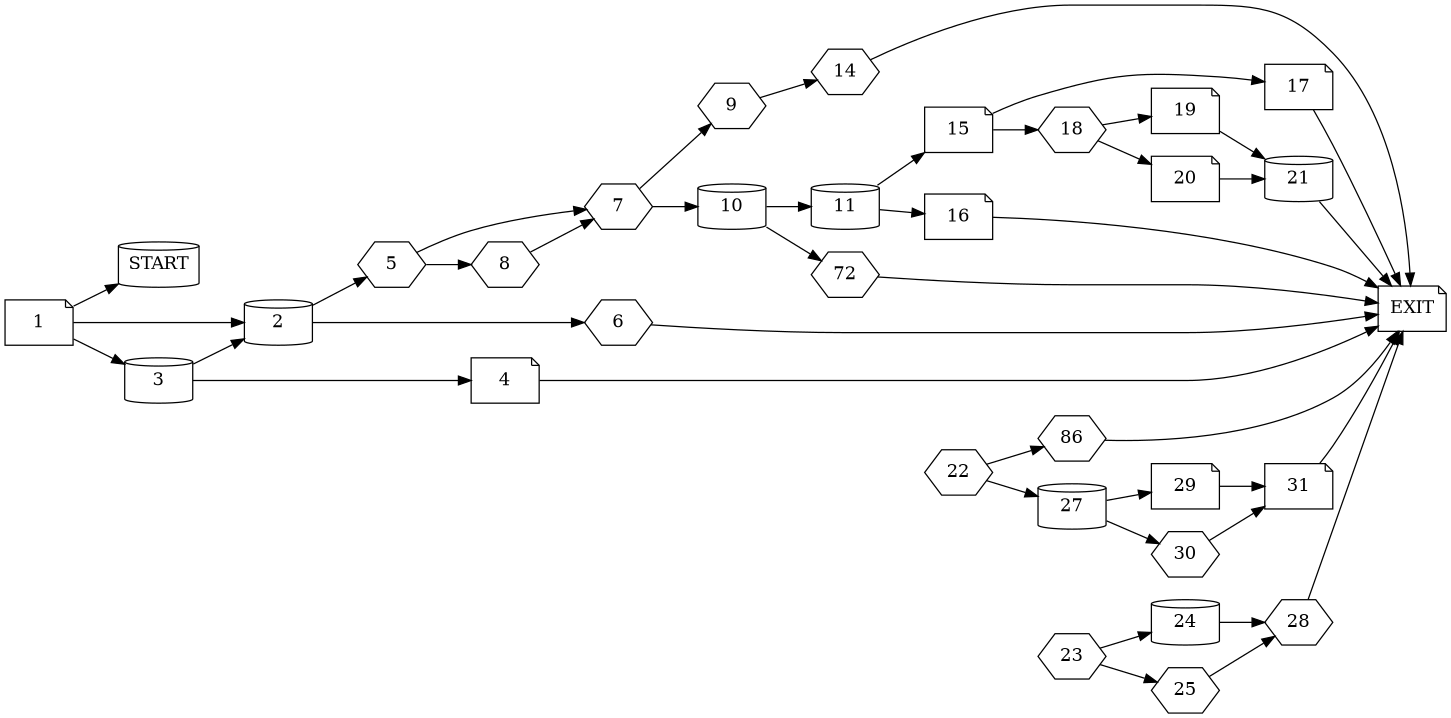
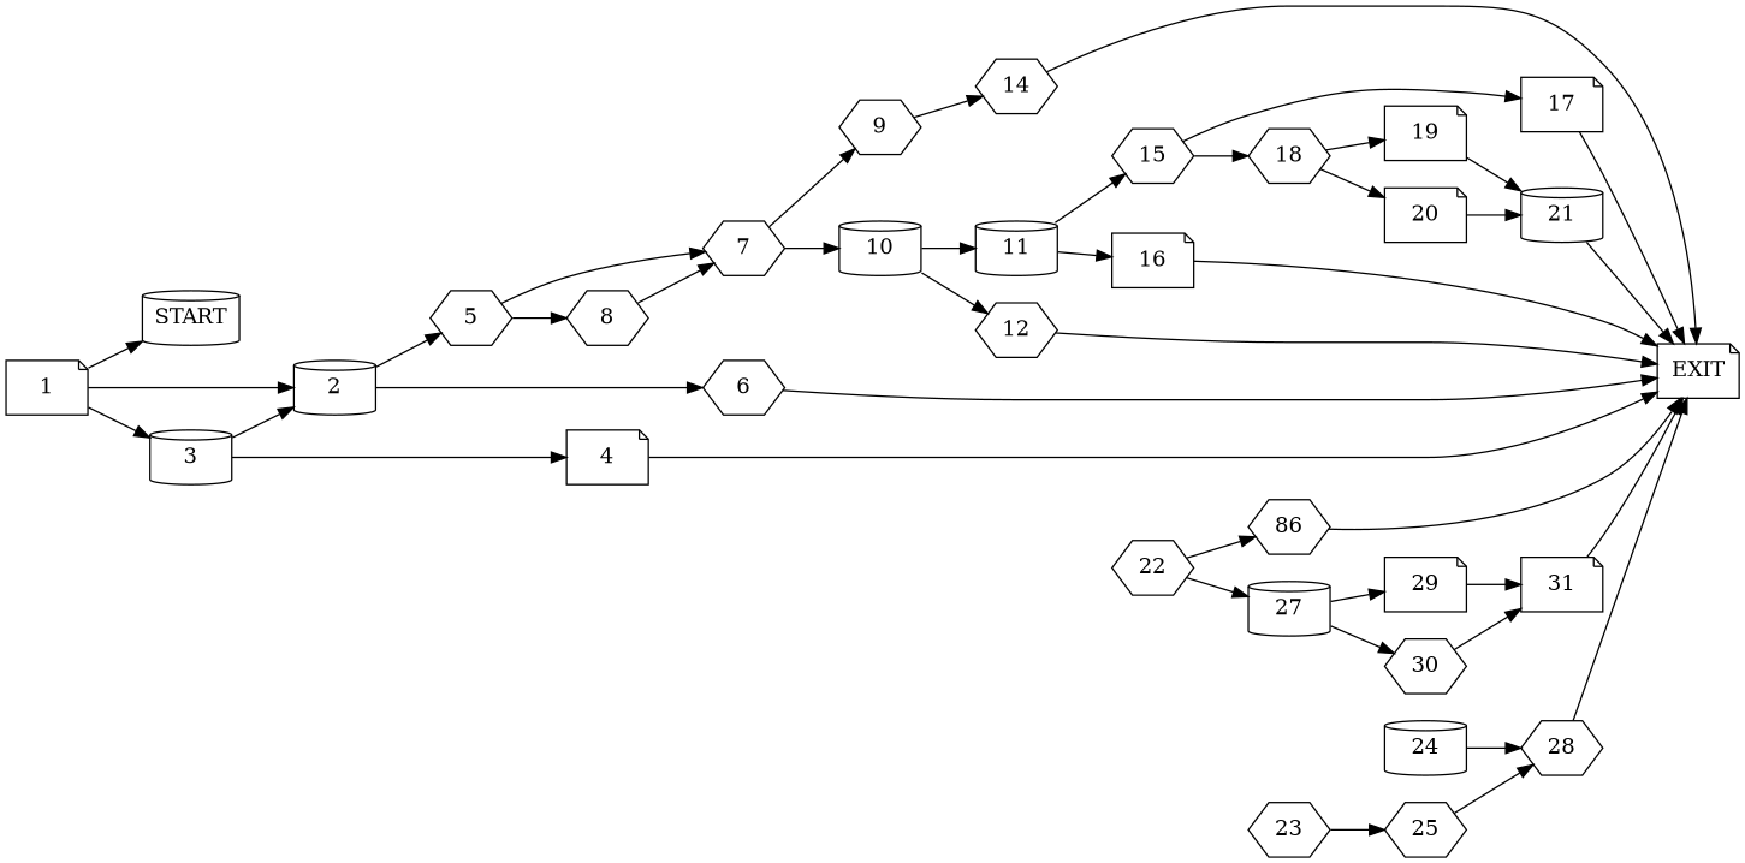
  digraph {
    rankdir=LR
    node [shape=hexagon]
    n1 [label=START shape=cylinder]
    1 [shape=note]
    2 [shape=cylinder]
    3 [shape=cylinder]
    n5 [label=EXIT shape=note]
    5
    6
    4 [shape=note]
    7
    8
    9
    10 [shape=cylinder]
    14
    11 [shape=cylinder]
-   12 [label=72]
-   15 [shape=note]
+   12
+   15
    16 [shape=note]
    17 [shape=note]
    18
    n20 [label=86]
    22
    27 [shape=cylinder]
    24 [shape=cylinder]
    23
    25
    19 [shape=note]
    20 [shape=note]
    21 [shape=cylinder]
    29 [shape=note]
    30
    28
    31 [shape=note]
    1 -> n1
    1 -> 2
    1 -> 3
    2 -> 5
    2 -> 6
    3 -> 2
    3 -> 4
    5 -> 7
    5 -> 8
    6 -> n5
    4 -> n5
    7 -> 9
    7 -> 10
    8 -> 7
    9 -> 14
    10 -> 11
    10 -> 12
    14 -> n5
    11 -> 15
    11 -> 16
    12 -> n5
    15 -> 17
    15 -> 18
    16 -> n5
    17 -> n5
    18 -> 19
    18 -> 20
    n20 -> n5
    22 -> n20
    22 -> 27
    27 -> 29
    27 -> 30
    24 -> 28
-   23 -> 24
    23 -> 25
    25 -> 28
    19 -> 21
    20 -> 21
    21 -> n5
    29 -> 31
    30 -> 31
    28 -> n5
    31 -> n5
  }
